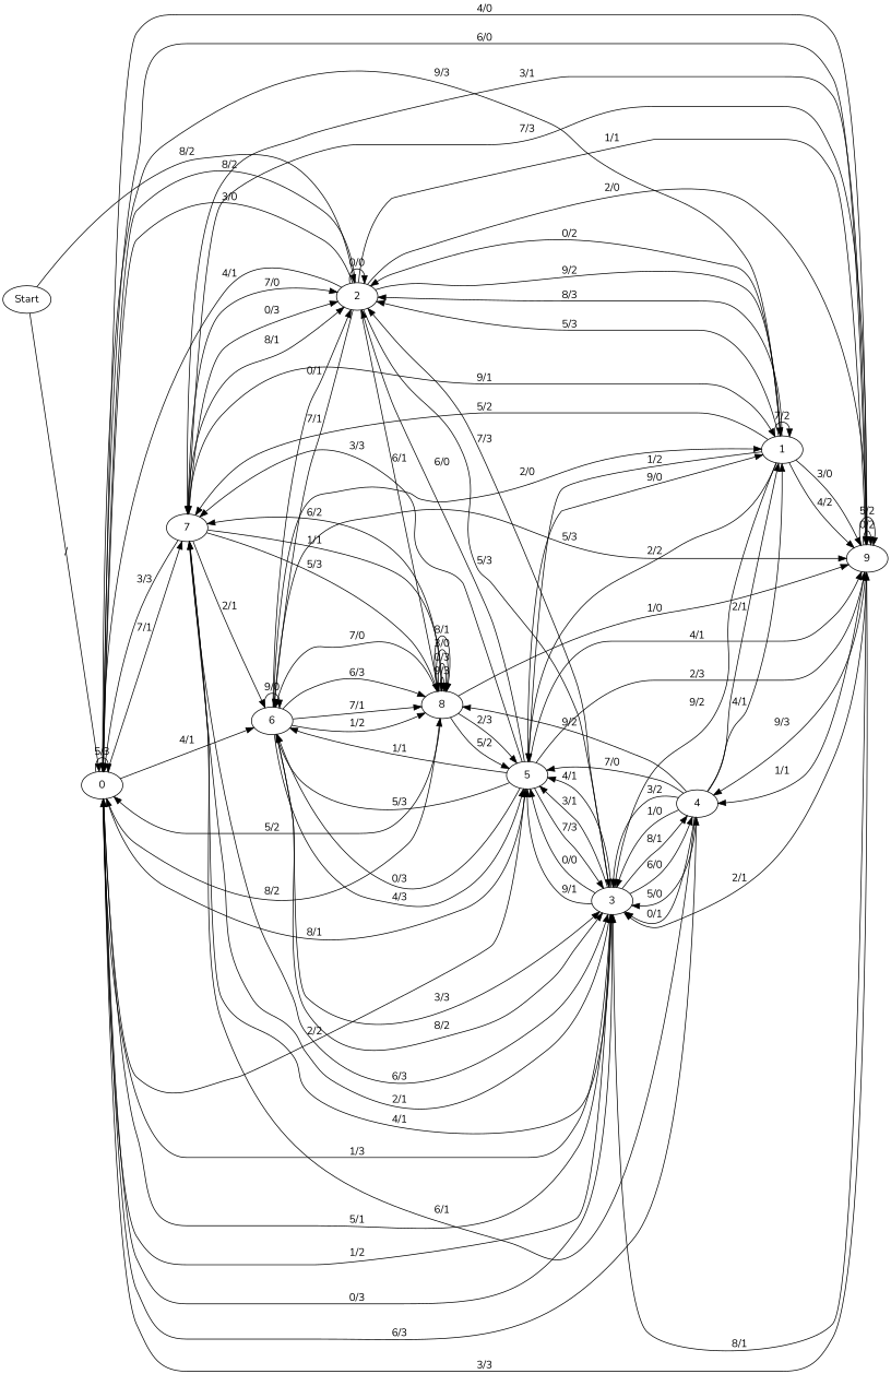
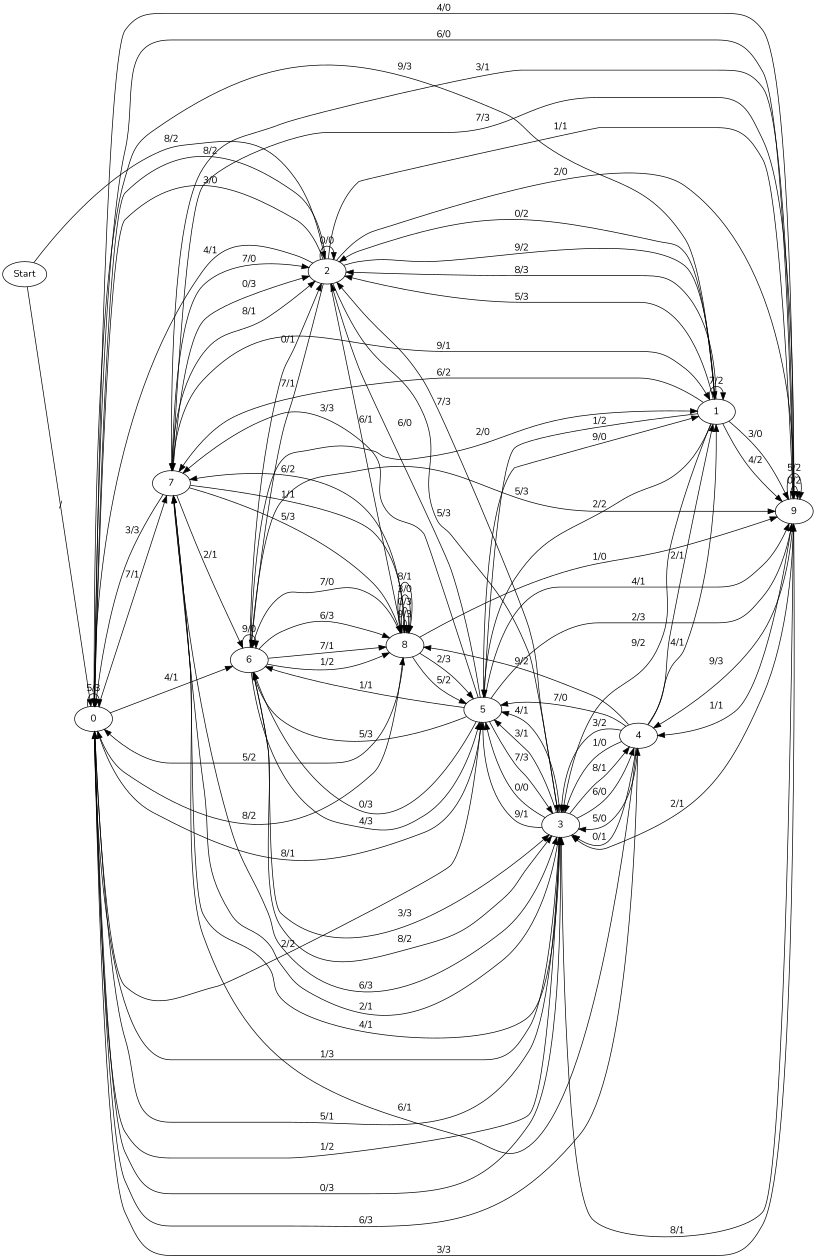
  digraph {
    fontname=Nunito
    rankdir=LR
    node [fontname=Nunito]
    edge [fontname=Nunito]
    Start
    0
    2
    7
    1
    4
    9
    5
    3
    8
    6
    Start -> 0 [label="/"]
    Start -> 2 [label="8/2"]
    0 -> 0 [label="5/3"]
    0 -> 7 [label="7/1"]
    0 -> 1 [label="9/3"]
    0 -> 4 [label="6/3"]
    0 -> 9 [label="3/3"]
    0 -> 5 [label="2/2"]
    0 -> 3 [label="1/2"]
    0 -> 3 [label="0/3"]
    0 -> 8 [label="8/2"]
    0 -> 6 [label="4/1"]
    2 -> 0 [label="8/2"]
    2 -> 0 [label="3/0"]
    2 -> 0 [label="4/1"]
    2 -> 2 [label="0/0"]
    2 -> 1 [label="9/2"]
    2 -> 9 [label="1/1"]
    2 -> 9 [label="2/0"]
    2 -> 3 [label="5/3"]
    2 -> 8 [label="6/1"]
    2 -> 6 [label="7/1"]
    7 -> 0 [label="3/3"]
    7 -> 2 [label="7/0"]
    7 -> 2 [label="0/3"]
    7 -> 2 [label="8/1"]
    7 -> 1 [label="9/1"]
    7 -> 3 [label="6/3"]
    7 -> 3 [label="4/1"]
    7 -> 8 [label="1/1"]
    7 -> 8 [label="5/3"]
    7 -> 6 [label="2/1"]
    1 -> 2 [label="8/3"]
    1 -> 2 [label="5/3"]
    1 -> 2 [label="0/2"]
-   1 -> 7 [label="5/2"]
+   1 -> 7 [label="6/2"]
    1 -> 1 [label="7/2"]
    1 -> 9 [label="4/2"]
    1 -> 9 [label="3/0"]
    1 -> 5 [label="2/2"]
    1 -> 5 [label="1/2"]
    1 -> 3 [label="9/2"]
    4 -> 7 [label="6/1"]
    4 -> 1 [label="2/1"]
    4 -> 1 [label="4/1"]
    4 -> 5 [label="7/0"]
    4 -> 3 [label="5/0"]
    4 -> 3 [label="0/1"]
    4 -> 3 [label="3/2"]
    4 -> 3 [label="1/0"]
    4 -> 8 [label="9/2"]
    9 -> 0 [label="4/0"]
    9 -> 0 [label="6/0"]
    9 -> 7 [label="3/1"]
    9 -> 7 [label="7/3"]
    9 -> 4 [label="9/3"]
    9 -> 4 [label="1/1"]
    9 -> 9 [label="0/2"]
    9 -> 9 [label="5/2"]
    9 -> 3 [label="8/1"]
    9 -> 3 [label="2/1"]
    5 -> 0 [label="8/1"]
    5 -> 2 [label="6/0"]
    5 -> 7 [label="3/3"]
    5 -> 1 [label="9/0"]
    5 -> 9 [label="2/3"]
    5 -> 9 [label="4/1"]
    5 -> 3 [label="7/3"]
    5 -> 6 [label="5/3"]
    5 -> 6 [label="0/3"]
    5 -> 6 [label="1/1"]
    3 -> 0 [label="1/3"]
    3 -> 0 [label="5/1"]
    3 -> 2 [label="7/3"]
    3 -> 7 [label="2/1"]
    3 -> 4 [label="6/0"]
    3 -> 4 [label="8/1"]
    3 -> 5 [label="0/0"]
    3 -> 5 [label="9/1"]
    3 -> 5 [label="4/1"]
    3 -> 5 [label="3/1"]
    8 -> 0 [label="5/2"]
    8 -> 7 [label="6/2"]
    8 -> 9 [label="1/0"]
    8 -> 5 [label="5/2"]
    8 -> 5 [label="2/3"]
    8 -> 8 [label="9/3"]
    8 -> 8 [label="0/3"]
    8 -> 8 [label="3/0"]
    8 -> 8 [label="8/1"]
    8 -> 6 [label="7/0"]
    6 -> 2 [label="0/1"]
    6 -> 1 [label="2/0"]
    6 -> 9 [label="5/3"]
    6 -> 5 [label="4/3"]
    6 -> 3 [label="3/3"]
    6 -> 3 [label="8/2"]
    6 -> 8 [label="6/3"]
    6 -> 8 [label="1/2"]
    6 -> 8 [label="7/1"]
    6 -> 6 [label="9/0"]
  }
